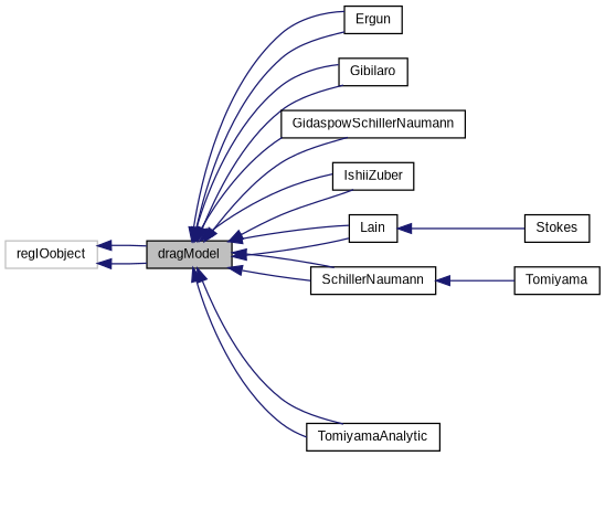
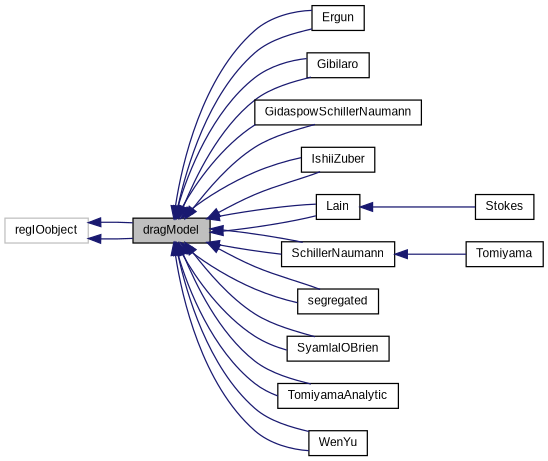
  digraph {
    fontname="Liberation Sans"
    rankdir=LR
    node [color=black fontname="Liberation Sans" fontsize=10 shape=record]
    edge [color=midnightblue dir=back fontname="Liberation Sans" fontsize=10 labelfontname=Helvetica labelfontsize=10 style=solid]
    n1 [fillcolor=grey75 fontcolor=black height=0.2 label=dragModel style=filled width=0.4]
    n2 [height=0.2 label=Ergun width=0.4]
    n3 [height=0.2 label=Gibilaro width=0.4]
    n4 [height=0.2 label=GidaspowSchillerNaumann width=0.4]
    n5 [height=0.2 label=IshiiZuber width=0.4]
    n6 [height=0.2 label=Lain width=0.4]
    n7 [height=0.2 label=SchillerNaumann width=0.4]
+   n8 [height=0.2 label=segregated width=0.4]
+   n9 [height=0.2 label=SyamlalOBrien width=0.4]
    n10 [height=0.2 label=TomiyamaAnalytic width=0.4]
+   n11 [height=0.2 label=WenYu width=0.4]
    n12 [height=0.2 label=Stokes width=0.4]
    n13 [height=0.2 label=Tomiyama width=0.4]
    n14 [color=grey75 height=0.2 label=regIOobject width=0.4]
    n1 -> n2
    n1 -> n2
    n1 -> n3
    n1 -> n3
    n1 -> n4
    n1 -> n4
    n1 -> n5
    n1 -> n5
    n1 -> n6
    n1 -> n6
    n1 -> n7
    n1 -> n7
+   n1 -> n8
+   n1 -> n8
+   n1 -> n9
+   n1 -> n9
    n1 -> n10
    n1 -> n10
+   n1 -> n11
+   n1 -> n11
    n6 -> n12
    n7 -> n13
    n14 -> n1
    n14 -> n1
  }
